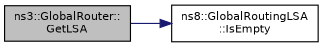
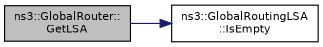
  digraph {
    rankdir=LR
    node [color=black fontname=Helvetica fontsize=10 shape=record style=filled]
    n1 [fillcolor=grey75 fontcolor=black height=0.2 label="ns3::GlobalRouter::\lGetLSA" width=0.4]
-   n2 [fillcolor=white height=0.2 label="ns8::GlobalRoutingLSA\l::IsEmpty" width=0.4]
+   n2 [fillcolor=white height=0.2 label="ns3::GlobalRoutingLSA\l::IsEmpty" width=0.4]
    n1 -> n2 [color=midnightblue fontname=Helvetica fontsize=10 labelfontname=Helvetica labelfontsize=10 style=solid]
  }
